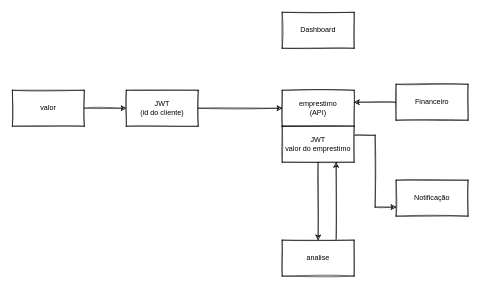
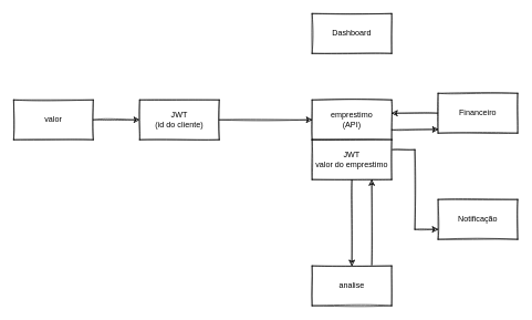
  <mxCell id="0" />
  <mxCell id="1" parent="0" />
  <mxCell id="2" style="edgeStyle=none;html=1;exitX=1;exitY=0.5;exitDx=0;exitDy=0;entryX=0;entryY=0.5;entryDx=0;entryDy=0;sketch=1;" parent="1" source="3" target="5" edge="1"><mxGeometry relative="1" as="geometry" /></mxCell>
  <mxCell id="3" value="valor&lt;br&gt;" style="rounded=0;whiteSpace=wrap;html=1;sketch=1;" parent="1" vertex="1"><mxGeometry x="20" y="150" width="120" height="60" as="geometry" /></mxCell>
  <mxCell id="4" style="edgeStyle=none;html=1;exitX=1;exitY=0.5;exitDx=0;exitDy=0;entryX=0;entryY=0.5;entryDx=0;entryDy=0;sketch=1;" parent="1" source="5" target="7" edge="1"><mxGeometry relative="1" as="geometry" /></mxCell>
  <mxCell id="5" value="JWT&lt;br&gt;(id do cliente)" style="rounded=0;whiteSpace=wrap;html=1;sketch=1;" parent="1" vertex="1"><mxGeometry x="210" y="150" width="120" height="60" as="geometry" /></mxCell>
+ <mxCell id="6" style="edgeStyle=none;html=1;exitX=1;exitY=0.75;exitDx=0;exitDy=0;entryX=0.003;entryY=0.907;entryDx=0;entryDy=0;entryPerimeter=0;sketch=1;" parent="1" source="7" target="15" edge="1"><mxGeometry relative="1" as="geometry" /></mxCell>
  <mxCell id="7" value="emprestimo&lt;br&gt;(API)" style="rounded=0;whiteSpace=wrap;html=1;sketch=1;" parent="1" vertex="1"><mxGeometry x="470" y="150" width="120" height="60" as="geometry" /></mxCell>
  <mxCell id="8" style="edgeStyle=none;html=1;exitX=0.5;exitY=1;exitDx=0;exitDy=0;entryX=0.5;entryY=0;entryDx=0;entryDy=0;sketch=1;" parent="1" source="10" target="12" edge="1"><mxGeometry relative="1" as="geometry" /></mxCell>
  <mxCell id="9" style="edgeStyle=orthogonalEdgeStyle;rounded=0;orthogonalLoop=1;jettySize=auto;html=1;exitX=1;exitY=0.25;exitDx=0;exitDy=0;entryX=0;entryY=0.75;entryDx=0;entryDy=0;sketch=1;" edge="1" parent="1" source="10" target="13"><mxGeometry relative="1" as="geometry" /></mxCell>
  <mxCell id="10" value="JWT&lt;br&gt;valor do emprestimo" style="rounded=0;whiteSpace=wrap;html=1;sketch=1;" parent="1" vertex="1"><mxGeometry x="470" y="210" width="120" height="60" as="geometry" /></mxCell>
  <mxCell id="11" style="edgeStyle=none;html=1;entryX=0.75;entryY=1;entryDx=0;entryDy=0;exitX=0.75;exitY=0;exitDx=0;exitDy=0;sketch=1;" parent="1" source="12" target="10" edge="1"><mxGeometry relative="1" as="geometry"><mxPoint x="560" y="390" as="sourcePoint" /></mxGeometry></mxCell>
  <mxCell id="12" value="analise" style="rounded=0;whiteSpace=wrap;html=1;sketch=1;" parent="1" vertex="1"><mxGeometry x="470" y="400" width="120" height="60" as="geometry" /></mxCell>
  <mxCell id="13" value="Notificação" style="rounded=0;whiteSpace=wrap;html=1;sketch=1;" parent="1" vertex="1"><mxGeometry x="660" y="300" width="120" height="60" as="geometry" /></mxCell>
  <mxCell id="14" style="edgeStyle=none;html=1;sketch=1;" parent="1" source="15" edge="1"><mxGeometry relative="1" as="geometry"><mxPoint x="590" y="170" as="targetPoint" /></mxGeometry></mxCell>
  <mxCell id="15" value="Financeiro" style="whiteSpace=wrap;html=1;sketch=1;" parent="1" vertex="1"><mxGeometry x="660" y="140" width="120" height="60" as="geometry" /></mxCell>
  <mxCell id="16" value="Dashboard&lt;br&gt;" style="rounded=0;whiteSpace=wrap;html=1;sketch=1;" parent="1" vertex="1"><mxGeometry x="470" y="20" width="120" height="60" as="geometry" /></mxCell>
